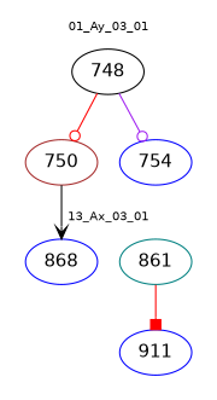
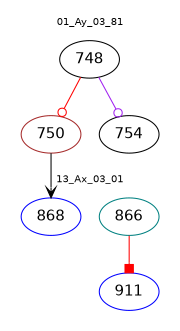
  digraph {
    fontname="DejaVu Sans"
    node [color=blue fontname="DejaVu Sans"]
    edge [arrowhead=odot color=red fontname="DejaVu Sans"]
-   n1 [color=teal label=861]
+   n1 [color=teal label=866]
    n2 [label=911]
    n3 [label=868]
    n4 [color=black label=748]
    n5 [color=brown label=750]
-   n6 [label=754]
+   n6 [color=black label=754]
    subgraph cluster_1 {
      color=white
      fontsize=10
      label="13_Ax_03_01"
      n1
      n2
      n3
    }
    subgraph cluster_2 {
      color=white
      fontsize=10
-     label="01_Ay_03_01"
+     label="01_Ay_03_81"
      n4
      n5
      n6
    }
    n1 -> n2 [arrowhead=box]
    n4 -> n5
    n4 -> n6 [color=purple]
    n5 -> n3 [arrowhead=vee color=black]
  }
